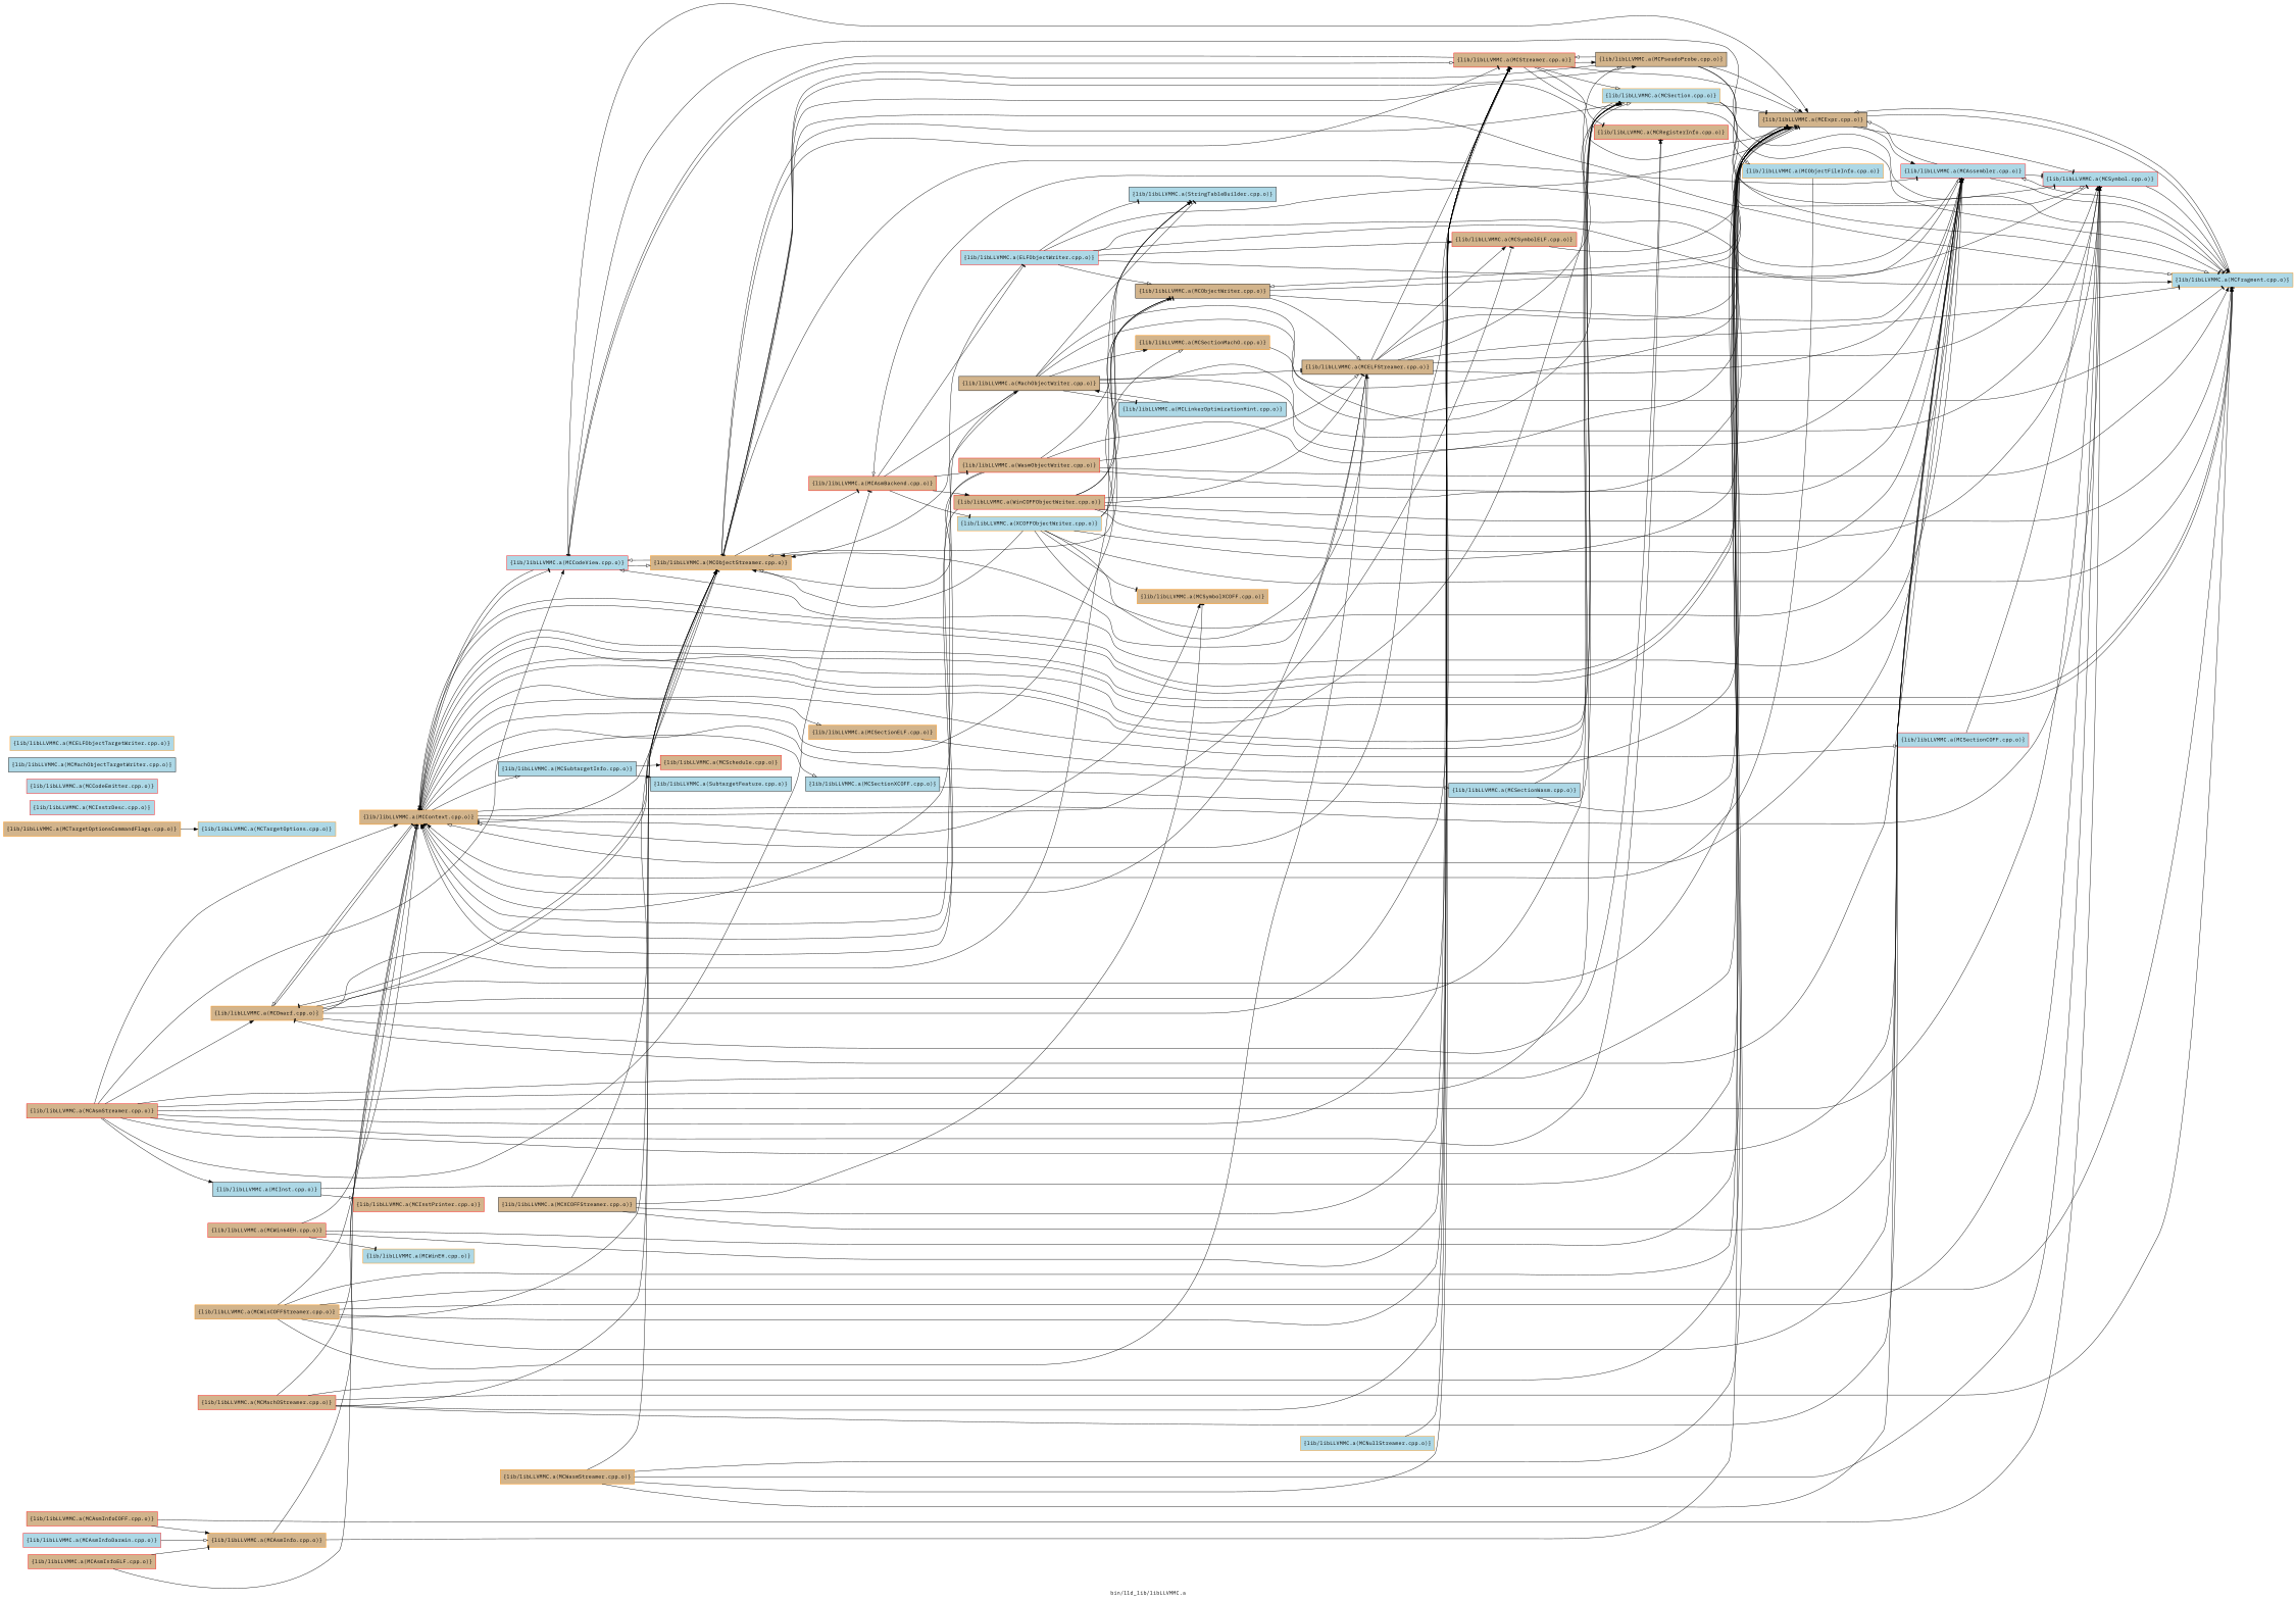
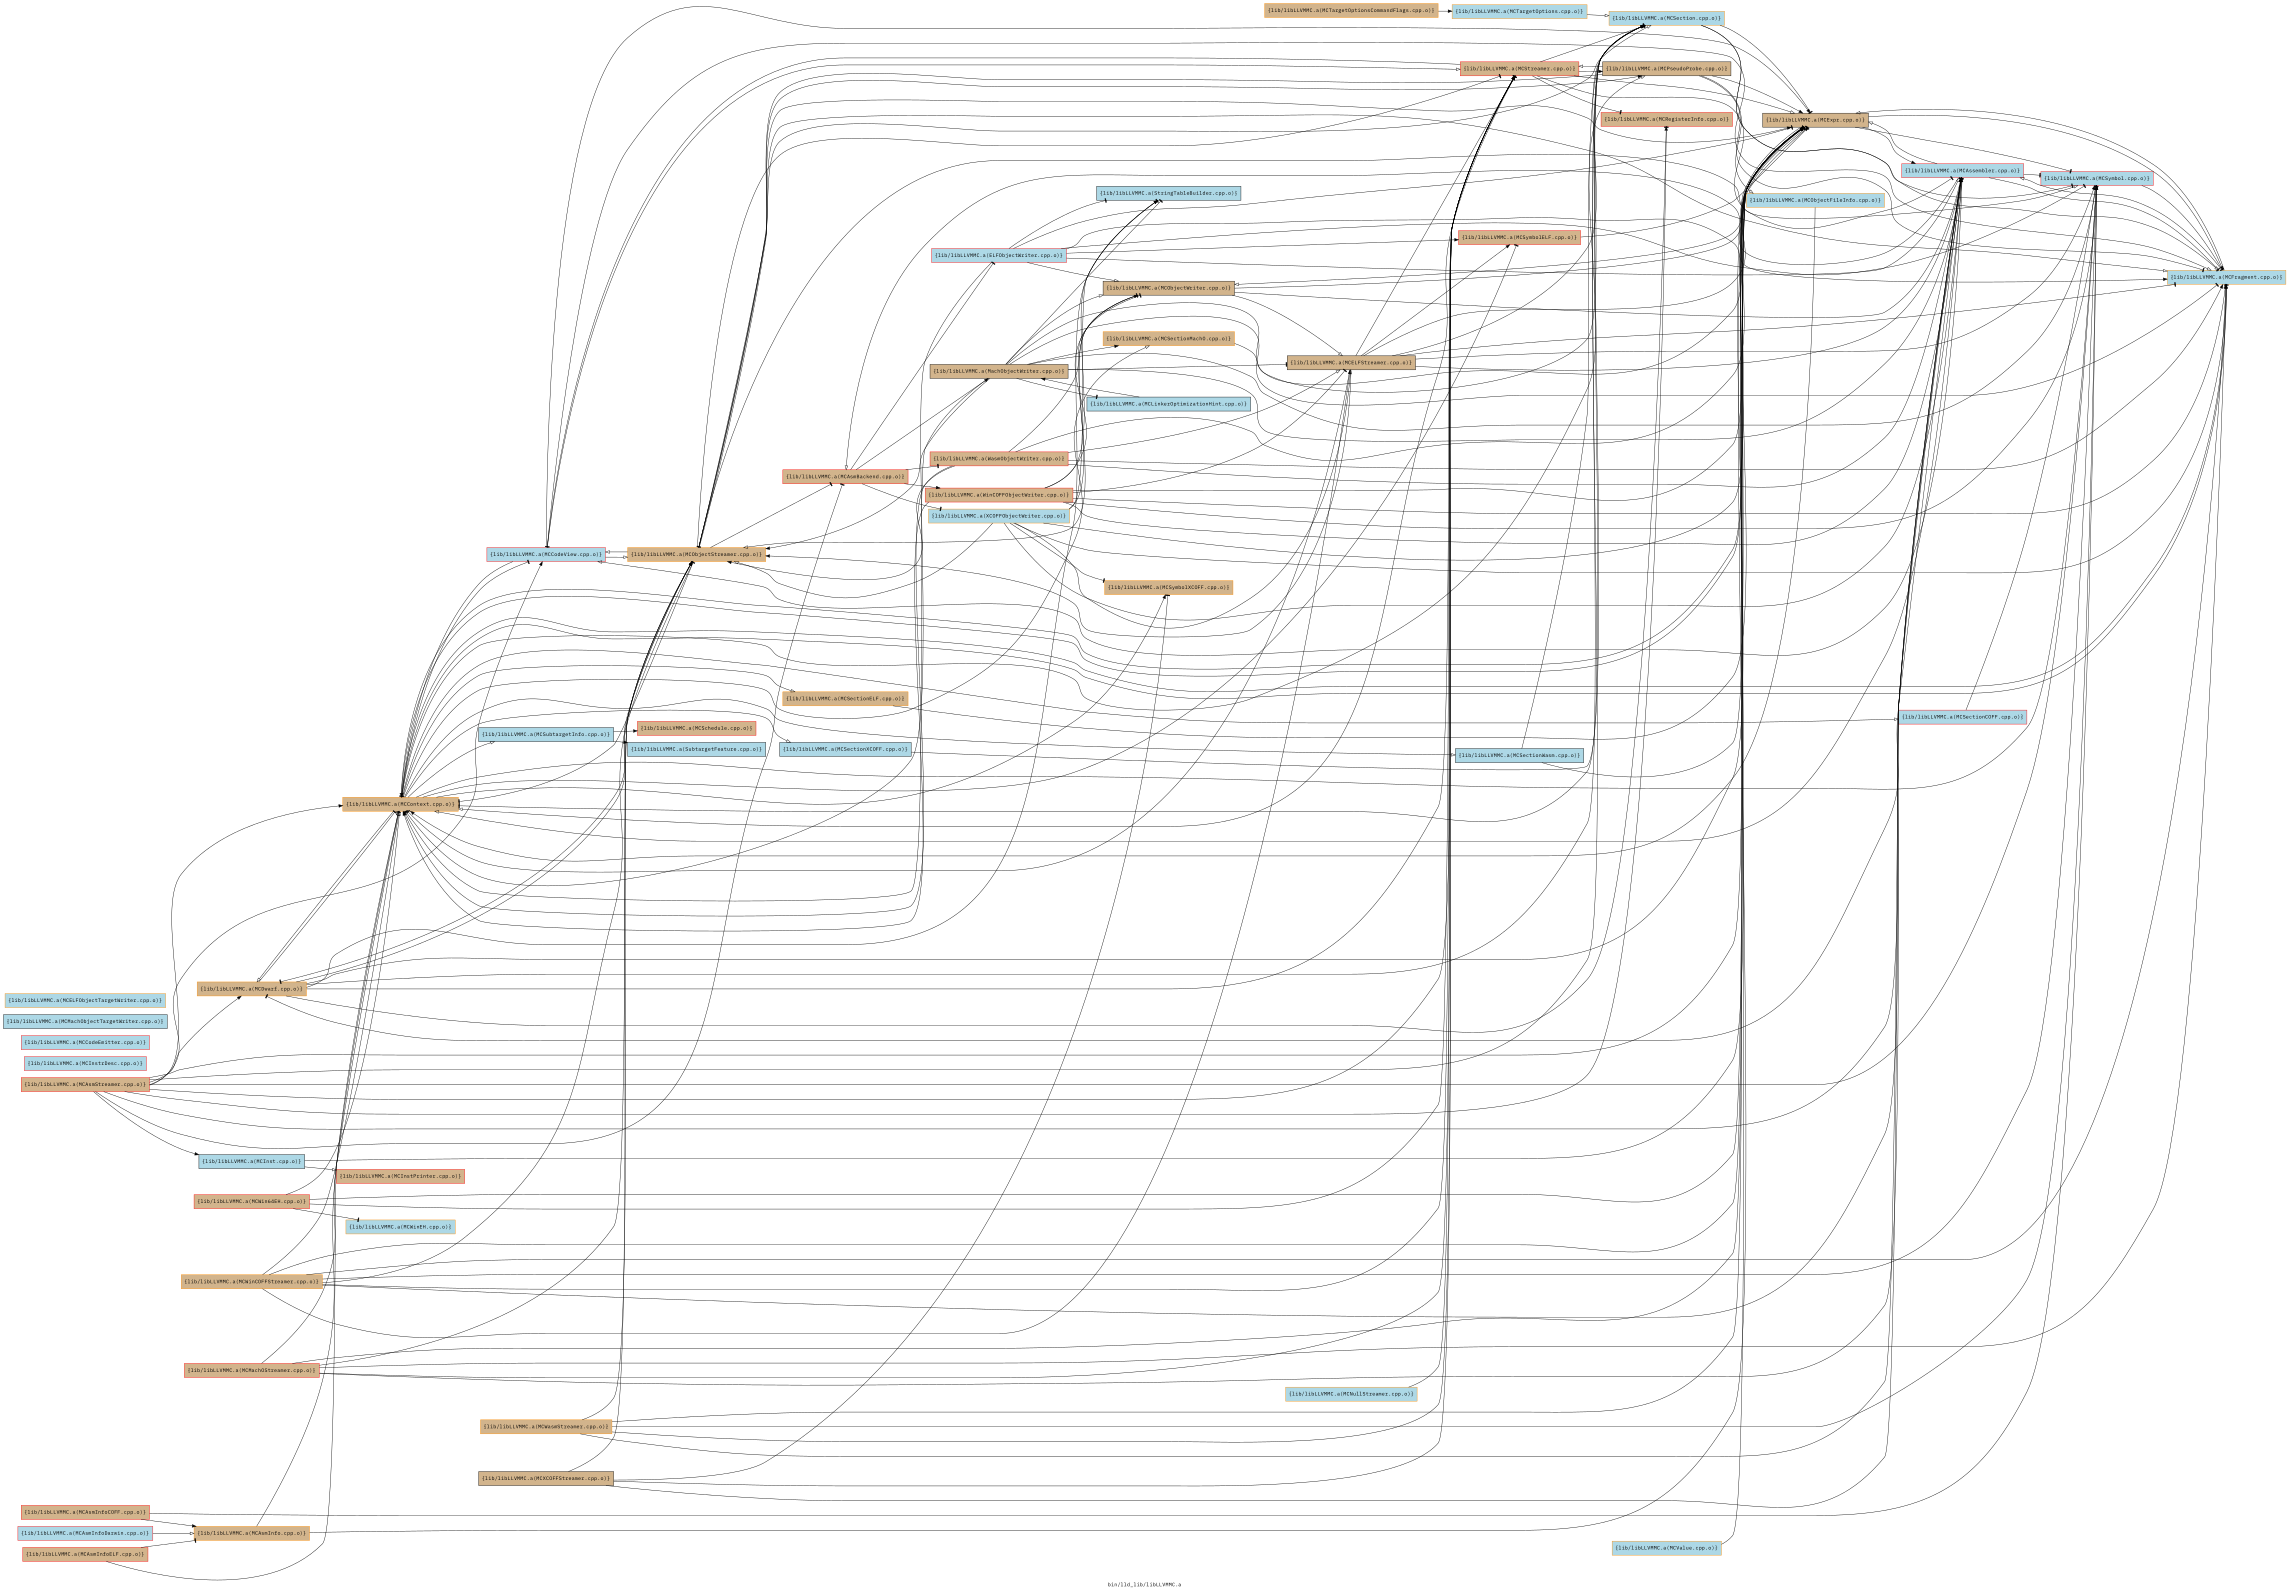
  digraph {
    fontname="IBM Plex Mono"
    label="bin/lld_lib/libLLVMMC.a"
    rankdir=LR
    node [color=red fillcolor=tan fontname="IBM Plex Mono" group=0 shape=box style=filled]
    edge [arrowhead=onormal fontname="IBM Plex Mono"]
    n1 [color=black fillcolor=lightblue label="{lib/libLLVMMC.a(StringTableBuilder.cpp.o)}"]
    n2 [color=darkorange fillcolor=lightblue label="{lib/libLLVMMC.a(MCTargetOptions.cpp.o)}"]
    n3 [color=darkorange label="{lib/libLLVMMC.a(MCContext.cpp.o)}"]
    n4 [fillcolor=lightblue label="{lib/libLLVMMC.a(MCCodeView.cpp.o)}"]
    n5 [color=darkorange label="{lib/libLLVMMC.a(MCDwarf.cpp.o)}"]
    n6 [color=black label="{lib/libLLVMMC.a(MCExpr.cpp.o)}"]
    n7 [color=darkorange fillcolor=lightblue label="{lib/libLLVMMC.a(MCFragment.cpp.o)}"]
    n8 [color=black label="{lib/libLLVMMC.a(MCPseudoProbe.cpp.o)}"]
    n9 [color=darkorange fillcolor=lightblue label="{lib/libLLVMMC.a(MCSection.cpp.o)}"]
    n10 [fillcolor=lightblue label="{lib/libLLVMMC.a(MCSectionCOFF.cpp.o)}"]
    n11 [color=darkorange label="{lib/libLLVMMC.a(MCSectionELF.cpp.o)}"]
    n12 [color=darkorange label="{lib/libLLVMMC.a(MCSectionMachO.cpp.o)}"]
    n13 [color=black fillcolor=lightblue label="{lib/libLLVMMC.a(MCSectionWasm.cpp.o)}"]
    n14 [color=black fillcolor=lightblue label="{lib/libLLVMMC.a(MCSectionXCOFF.cpp.o)}"]
    n15 [color=black fillcolor=lightblue label="{lib/libLLVMMC.a(MCSubtargetInfo.cpp.o)}"]
    n16 [fillcolor=lightblue label="{lib/libLLVMMC.a(MCSymbol.cpp.o)}"]
    n17 [label="{lib/libLLVMMC.a(MCSymbolELF.cpp.o)}"]
    n18 [color=darkorange label="{lib/libLLVMMC.a(MCSymbolXCOFF.cpp.o)}"]
    n19 [label="{lib/libLLVMMC.a(MCStreamer.cpp.o)}"]
    n20 [color=darkorange label="{lib/libLLVMMC.a(MCObjectStreamer.cpp.o)}"]
    n21 [label="{lib/libLLVMMC.a(MCRegisterInfo.cpp.o)}"]
    n22 [fillcolor=lightblue label="{lib/libLLVMMC.a(MCAssembler.cpp.o)}"]
    n23 [color=black label="{lib/libLLVMMC.a(MCObjectWriter.cpp.o)}"]
    n24 [color=darkorange fillcolor=lightblue label="{lib/libLLVMMC.a(MCObjectFileInfo.cpp.o)}"]
    n25 [label="{lib/libLLVMMC.a(MCSchedule.cpp.o)}"]
    n26 [color=black fillcolor=lightblue label="{lib/libLLVMMC.a(SubtargetFeature.cpp.o)}"]
    n27 [label="{lib/libLLVMMC.a(MCAsmBackend.cpp.o)}"]
    n28 [color=black label="{lib/libLLVMMC.a(MCELFStreamer.cpp.o)}"]
    n29 [fillcolor=lightblue label="{lib/libLLVMMC.a(ELFObjectWriter.cpp.o)}"]
    n30 [color=black label="{lib/libLLVMMC.a(MachObjectWriter.cpp.o)}"]
    n31 [label="{lib/libLLVMMC.a(WasmObjectWriter.cpp.o)}"]
    n32 [label="{lib/libLLVMMC.a(WinCOFFObjectWriter.cpp.o)}"]
    n33 [color=darkorange fillcolor=lightblue label="{lib/libLLVMMC.a(XCOFFObjectWriter.cpp.o)}"]
    n34 [fillcolor=lightblue label="{lib/libLLVMMC.a(MCInstrDesc.cpp.o)}"]
    n35 [label="{lib/libLLVMMC.a(MCInstPrinter.cpp.o)}"]
    n36 [color=darkorange label="{lib/libLLVMMC.a(MCAsmInfo.cpp.o)}"]
    n37 [color=black fillcolor=lightblue label="{lib/libLLVMMC.a(MCLinkerOptimizationHint.cpp.o)}"]
    n38 [color=black fillcolor=lightblue label="{lib/libLLVMMC.a(MCInst.cpp.o)}"]
    n39 [label="{lib/libLLVMMC.a(MCAsmInfoCOFF.cpp.o)}"]
    n40 [fillcolor=lightblue label="{lib/libLLVMMC.a(MCAsmInfoDarwin.cpp.o)}"]
    n41 [label="{lib/libLLVMMC.a(MCAsmInfoELF.cpp.o)}"]
    n42 [fillcolor=lightblue label="{lib/libLLVMMC.a(MCCodeEmitter.cpp.o)}"]
    n43 [color=black fillcolor=lightblue label="{lib/libLLVMMC.a(MCMachObjectTargetWriter.cpp.o)}"]
    n44 [color=darkorange fillcolor=lightblue label="{lib/libLLVMMC.a(MCELFObjectTargetWriter.cpp.o)}"]
+   n45 [color=darkorange fillcolor=lightblue label="{lib/libLLVMMC.a(MCValue.cpp.o)}"]
    n46 [label="{lib/libLLVMMC.a(MCWin64EH.cpp.o)}"]
    n47 [color=darkorange fillcolor=lightblue label="{lib/libLLVMMC.a(MCWinEH.cpp.o)}"]
    n48 [color=darkorange label="{lib/libLLVMMC.a(MCWinCOFFStreamer.cpp.o)}"]
    n49 [color=darkorange label="{lib/libLLVMMC.a(MCTargetOptionsCommandFlags.cpp.o)}"]
    n50 [label="{lib/libLLVMMC.a(MCAsmStreamer.cpp.o)}"]
    n51 [label="{lib/libLLVMMC.a(MCMachOStreamer.cpp.o)}"]
    n52 [color=darkorange fillcolor=lightblue label="{lib/libLLVMMC.a(MCNullStreamer.cpp.o)}"]
    n53 [color=darkorange label="{lib/libLLVMMC.a(MCWasmStreamer.cpp.o)}"]
    n54 [color=black label="{lib/libLLVMMC.a(MCXCOFFStreamer.cpp.o)}"]
    n3 -> n4 [arrowhead=tee]
    n3 -> n5
    n3 -> n6 [arrowhead=tee]
    n3 -> n7 [arrowhead=tee]
    n3 -> n8
-   n3 -> n9
+   n2 -> n9
    n3 -> n10
    n3 -> n11
    n3 -> n12
    n3 -> n13
    n3 -> n14
    n3 -> n15
    n3 -> n16 [arrowhead=tee]
    n3 -> n17 [arrowhead=tee]
    n3 -> n18 [arrowhead=normal]
    n4 -> n3 [arrowhead=normal]
    n4 -> n6 [arrowhead=normal]
    n4 -> n7
    n4 -> n19
    n4 -> n20
    n5 -> n1 [arrowhead=normal]
    n5 -> n3 [arrowhead=tee]
    n5 -> n6
    n5 -> n9 [arrowhead=tee]
    n5 -> n19
    n5 -> n20 [arrowhead=tee]
    n5 -> n21 [arrowhead=normal]
    n6 -> n3
    n6 -> n7 [arrowhead=normal]
    n6 -> n16 [arrowhead=tee]
    n6 -> n22 [arrowhead=normal]
    n6 -> n23
    n7 -> n3 [arrowhead=tee]
    n7 -> n6
    n7 -> n22
    n8 -> n6 [arrowhead=normal]
    n8 -> n7 [arrowhead=tee]
    n8 -> n19
    n8 -> n20 [arrowhead=tee]
    n8 -> n24
    n9 -> n3 [arrowhead=tee]
    n9 -> n6 [arrowhead=tee]
    n9 -> n7
    n9 -> n16 [arrowhead=tee]
    n10 -> n16
    n11 -> n6 [arrowhead=normal]
    n12 -> n9 [arrowhead=tee]
    n13 -> n6 [arrowhead=normal]
    n13 -> n9 [arrowhead=normal]
    n14 -> n9
    n15 -> n25 [arrowhead=normal]
    n15 -> n26 [arrowhead=normal]
    n16 -> n7 [arrowhead=tee]
    n17 -> n6 [arrowhead=normal]
    n19 -> n3
    n19 -> n4 [arrowhead=tee]
    n19 -> n6
    n19 -> n8 [arrowhead=normal]
    n19 -> n9
    n19 -> n16
    n19 -> n21 [arrowhead=tee]
    n20 -> n3 [arrowhead=tee]
    n20 -> n4
    n20 -> n5 [arrowhead=tee]
    n20 -> n6 [arrowhead=normal]
    n20 -> n7
    n20 -> n8 [arrowhead=normal]
    n20 -> n9
    n20 -> n19 [arrowhead=tee]
    n20 -> n22 [arrowhead=tee]
    n20 -> n27 [arrowhead=tee]
    n22 -> n3
    n22 -> n4
    n22 -> n5 [arrowhead=tee]
    n22 -> n6
    n22 -> n7 [arrowhead=tee]
    n22 -> n16 [arrowhead=tee]
    n22 -> n27
    n23 -> n6 [arrowhead=tee]
    n23 -> n20
    n23 -> n22 [arrowhead=normal]
    n23 -> n28
    n24 -> n3 [arrowhead=normal]
    n27 -> n29 [arrowhead=tee]
    n27 -> n30 [arrowhead=normal]
    n27 -> n31 [arrowhead=tee]
    n27 -> n32 [arrowhead=normal]
    n27 -> n33 [arrowhead=tee]
    n28 -> n3 [arrowhead=tee]
    n28 -> n6
    n28 -> n7 [arrowhead=tee]
    n28 -> n9 [arrowhead=normal]
    n28 -> n16 [arrowhead=normal]
    n28 -> n17 [arrowhead=normal]
    n28 -> n19 [arrowhead=tee]
    n28 -> n20 [arrowhead=normal]
    n28 -> n22 [arrowhead=normal]
    n29 -> n1 [arrowhead=tee]
    n29 -> n3 [arrowhead=tee]
    n29 -> n6 [arrowhead=tee]
    n29 -> n7 [arrowhead=normal]
    n29 -> n16 [arrowhead=tee]
    n29 -> n17 [arrowhead=normal]
    n29 -> n22
    n29 -> n23
    n30 -> n1 [arrowhead=tee]
    n30 -> n3 [arrowhead=tee]
    n30 -> n6 [arrowhead=normal]
    n30 -> n7 [arrowhead=tee]
    n30 -> n12 [arrowhead=normal]
    n30 -> n16
    n30 -> n20 [arrowhead=normal]
    n30 -> n22 [arrowhead=tee]
+   n30 -> n23
    n30 -> n28 [arrowhead=tee]
    n30 -> n37 [arrowhead=tee]
    n31 -> n3 [arrowhead=normal]
    n31 -> n6
    n31 -> n7 [arrowhead=normal]
    n31 -> n20 [arrowhead=normal]
    n31 -> n22 [arrowhead=normal]
    n31 -> n23 [arrowhead=tee]
    n31 -> n28
    n32 -> n1 [arrowhead=normal]
    n32 -> n3 [arrowhead=normal]
    n32 -> n6
    n32 -> n7
    n32 -> n16 [arrowhead=normal]
    n32 -> n22 [arrowhead=normal]
    n32 -> n23 [arrowhead=normal]
    n32 -> n28 [arrowhead=tee]
    n33 -> n1 [arrowhead=tee]
    n33 -> n6 [arrowhead=tee]
    n33 -> n7 [arrowhead=normal]
    n33 -> n18 [arrowhead=tee]
    n33 -> n20
    n33 -> n22
    n33 -> n23 [arrowhead=tee]
    n33 -> n28
    n36 -> n3
    n36 -> n6 [arrowhead=tee]
    n37 -> n30 [arrowhead=normal]
    n38 -> n6 [arrowhead=tee]
    n38 -> n35
    n39 -> n16 [arrowhead=normal]
    n39 -> n36 [arrowhead=normal]
    n40 -> n36
    n41 -> n3
    n41 -> n36 [arrowhead=tee]
+   n45 -> n6 [arrowhead=normal]
    n46 -> n3
    n46 -> n6 [arrowhead=tee]
    n46 -> n19
    n46 -> n47 [arrowhead=tee]
    n48 -> n3
    n48 -> n6
    n48 -> n7
    n48 -> n16
    n48 -> n19 [arrowhead=normal]
    n48 -> n20
    n48 -> n22
    n48 -> n28 [arrowhead=normal]
    n49 -> n2 [arrowhead=normal]
    n50 -> n3 [arrowhead=normal]
    n50 -> n4 [arrowhead=normal]
    n50 -> n5 [arrowhead=normal]
    n50 -> n6
    n50 -> n9 [arrowhead=normal]
    n50 -> n16
    n50 -> n19 [arrowhead=normal]
    n50 -> n21 [arrowhead=tee]
    n50 -> n22 [arrowhead=normal]
    n50 -> n27 [arrowhead=tee]
    n50 -> n38 [arrowhead=normal]
    n51 -> n3 [arrowhead=tee]
    n51 -> n6 [arrowhead=normal]
    n51 -> n7 [arrowhead=normal]
    n51 -> n19 [arrowhead=tee]
    n51 -> n20 [arrowhead=normal]
    n51 -> n22 [arrowhead=tee]
    n52 -> n19 [arrowhead=normal]
    n53 -> n6 [arrowhead=normal]
    n53 -> n16
    n53 -> n19
    n53 -> n20 [arrowhead=normal]
    n53 -> n22 [arrowhead=normal]
    n54 -> n18 [arrowhead=tee]
    n54 -> n19 [arrowhead=normal]
    n54 -> n20 [arrowhead=normal]
    n54 -> n22 [arrowhead=tee]
  }
